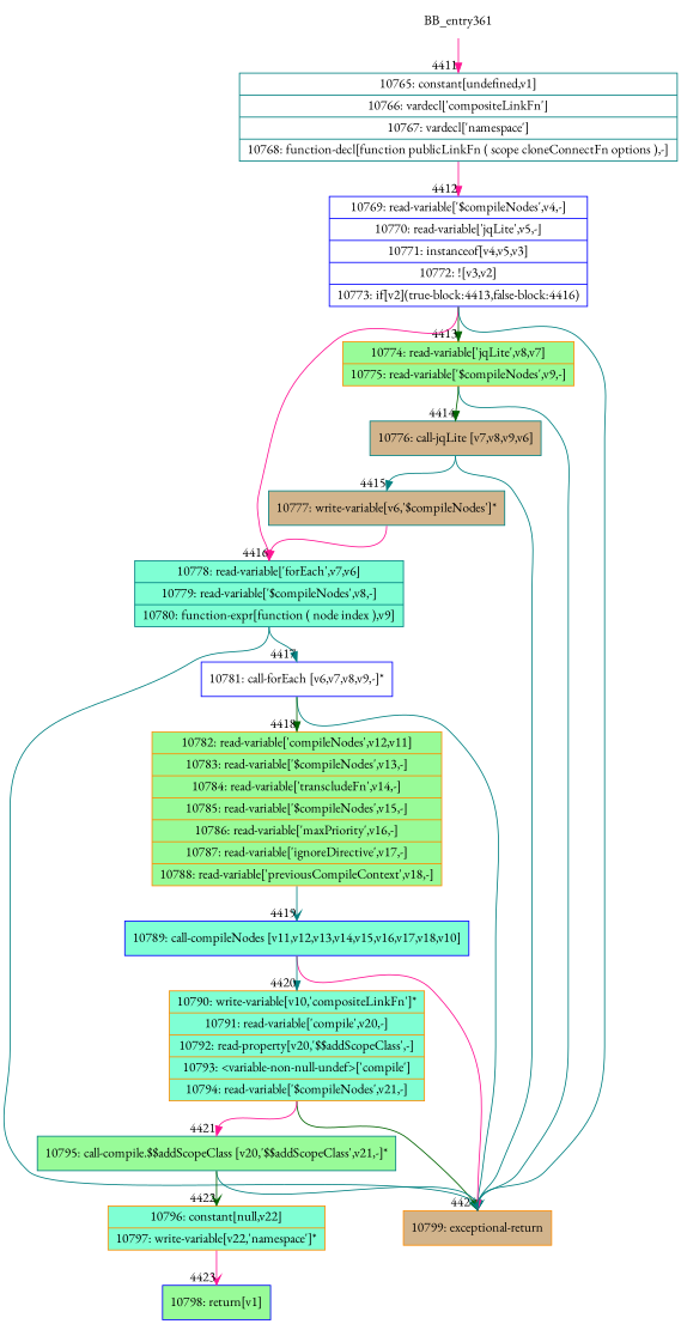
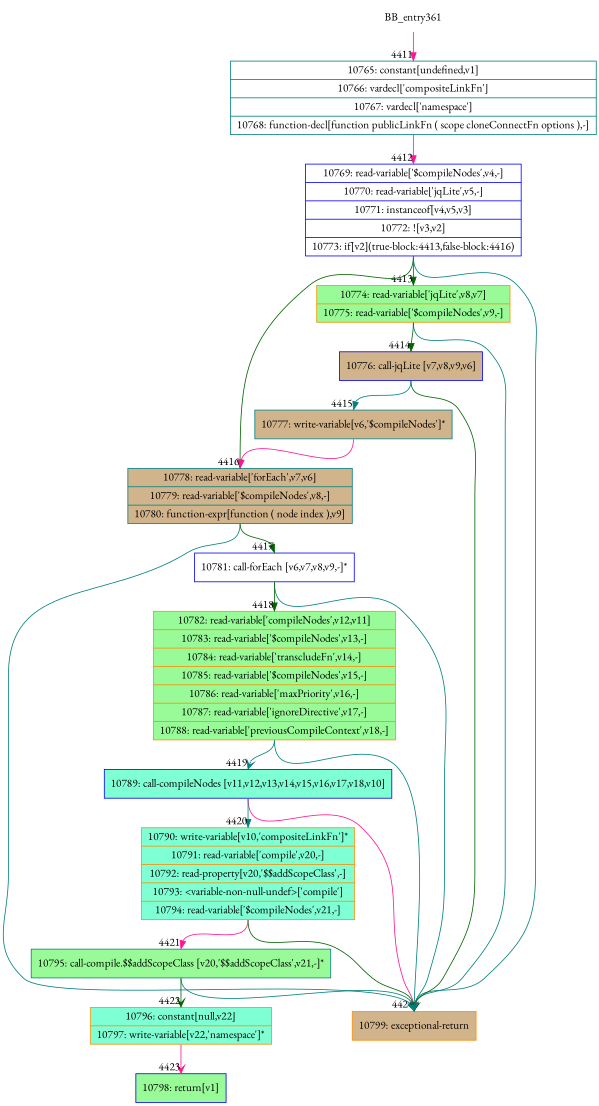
  digraph {
    fontname="EB Garamond"
    rankdir=TD
    node [color=darkorange fillcolor=white fontname="EB Garamond" shape=record style=filled]
    edge [arrowhead=normal color=teal fontname="EB Garamond" headport=n tailport=s]
    BB_entry361 [shape=none]
    n2 [color=teal label="{10765: constant[undefined,v1]|10766: vardecl['compositeLinkFn']|10767: vardecl['namespace']|10768: function-decl[function publicLinkFn ( scope cloneConnectFn options ),-]}"]
    n3 [color=blue label="{10769: read-variable['$compileNodes',v4,-]|10770: read-variable['jqLite',v5,-]|10771: instanceof[v4,v5,v3]|10772: ![v3,v2]|10773: if[v2](true-block:4413,false-block:4416)}"]
    n4 [fillcolor=palegreen label="{10774: read-variable['jqLite',v8,v7]|10775: read-variable['$compileNodes',v9,-]}"]
-   n5 [color=teal fillcolor=aquamarine label="{10778: read-variable['forEach',v7,v6]|10779: read-variable['$compileNodes',v8,-]|10780: function-expr[function ( node index ),v9]}"]
+   n5 [color=teal fillcolor=tan label="{10778: read-variable['forEach',v7,v6]|10779: read-variable['$compileNodes',v8,-]|10780: function-expr[function ( node index ),v9]}"]
    n6 [fillcolor=tan label="{10799: exceptional-return}"]
-   n7 [color=teal fillcolor=tan label="{10776: call-jqLite [v7,v8,v9,v6]}"]
+   n7 [color=blue fillcolor=tan label="{10776: call-jqLite [v7,v8,v9,v6]}"]
    n8 [color=blue label="{10781: call-forEach [v6,v7,v8,v9,-]*}"]
    n9 [color=teal fillcolor=tan label="{10777: write-variable[v6,'$compileNodes']*}"]
    n10 [fillcolor=palegreen label="{10782: read-variable['compileNodes',v12,v11]|10783: read-variable['$compileNodes',v13,-]|10784: read-variable['transcludeFn',v14,-]|10785: read-variable['$compileNodes',v15,-]|10786: read-variable['maxPriority',v16,-]|10787: read-variable['ignoreDirective',v17,-]|10788: read-variable['previousCompileContext',v18,-]}"]
    n11 [color=blue fillcolor=aquamarine label="{10789: call-compileNodes [v11,v12,v13,v14,v15,v16,v17,v18,v10]}"]
    n12 [fillcolor=aquamarine label="{10790: write-variable[v10,'compositeLinkFn']*|10791: read-variable['compile',v20,-]|10792: read-property[v20,'$$addScopeClass',-]|10793: \<variable-non-null-undef\>['compile']|10794: read-variable['$compileNodes',v21,-]}"]
    n13 [color=teal fillcolor=palegreen label="{10795: call-compile.$$addScopeClass [v20,'$$addScopeClass',v21,-]*}"]
    n14 [fillcolor=aquamarine label="{10796: constant[null,v22]|10797: write-variable[v22,'namespace']*}"]
    n15 [color=blue fillcolor=palegreen label="{10798: return[v1]}"]
    BB_entry361 -> n2 [color=deeppink headlabel="    4411"]
    n2 -> n3 [color=deeppink headlabel="      4412"]
    n3 -> n4 [color=darkgreen headlabel="      4413"]
-   n3 -> n5 [color=deeppink headlabel="      4416"]
+   n3 -> n5 [color=darkgreen headlabel="      4416"]
    n3 -> n6 [headlabel="      4424"]
    n4 -> n6
    n4 -> n7 [color=darkgreen headlabel="      4414"]
    n5 -> n6
-   n5 -> n8 [headlabel="      4417"]
-   n7 -> n6 [arrowhead=vee]
+   n5 -> n8 [color=darkgreen headlabel="      4417"]
+   n7 -> n6 [arrowhead=vee color=darkgreen]
    n7 -> n9 [headlabel="      4415"]
    n8 -> n6
    n8 -> n10 [color=darkgreen headlabel="      4418"]
    n9 -> n5 [color=deeppink]
+   n10 -> n6 [arrowhead=vee]
    n10 -> n11 [arrowhead=vee headlabel="      4419"]
    n11 -> n6 [color=deeppink]
    n11 -> n12 [headlabel="      4420"]
    n12 -> n6 [color=darkgreen]
    n12 -> n13 [color=deeppink headlabel="      4421"]
    n13 -> n6 [arrowhead=vee]
    n13 -> n14 [arrowhead=vee color=darkgreen headlabel="      4422"]
    n14 -> n15 [arrowhead=vee color=deeppink headlabel="      4423"]
  }
